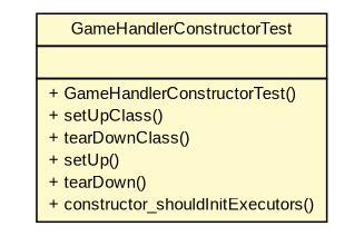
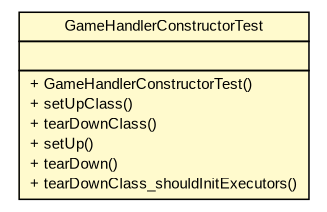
  digraph {
    nodesep=0.25
    ranksep=0.5
    rankdir=LR
-   n1 [fontcolor=black fontname=arial fontsize=10.0 label=<<table title="com.github.tilastokeskus.matertis.core.GameHandlerConstructorTest" border="0" cellborder="1" cellspacing="0" cellpadding="2" port="p" bgcolor="lemonChiffon" href="./GameHandlerConstructorTest.html"> 		<tr><td><table border="0" cellspacing="0" cellpadding="1"> <tr><td align="center" balign="center"> GameHandlerConstructorTest </td></tr> 		</table></td></tr> 		<tr><td><table border="0" cellspacing="0" cellpadding="1"> <tr><td align="left" balign="left">  </td></tr> 		</table></td></tr> 		<tr><td><table border="0" cellspacing="0" cellpadding="1"> <tr><td align="left" balign="left"> + GameHandlerConstructorTest() </td></tr> <tr><td align="left" balign="left"> + setUpClass() </td></tr> <tr><td align="left" balign="left"> + tearDownClass() </td></tr> <tr><td align="left" balign="left"> + setUp() </td></tr> <tr><td align="left" balign="left"> + tearDown() </td></tr> <tr><td align="left" balign="left"> + constructor_shouldInitExecutors() </td></tr> 		</table></td></tr> 		</table>> shape=plaintext]
+   n1 [fontcolor=black fontname=arial fontsize=10.0 label=<<table title="com.github.tilastokeskus.matertis.core.GameHandlerConstructorTest" border="0" cellborder="1" cellspacing="0" cellpadding="2" port="p" bgcolor="lemonChiffon" href="./GameHandlerConstructorTest.html"> 		<tr><td><table border="0" cellspacing="0" cellpadding="1"> <tr><td align="center" balign="center"> GameHandlerConstructorTest </td></tr> 		</table></td></tr> 		<tr><td><table border="0" cellspacing="0" cellpadding="1"> <tr><td align="left" balign="left">  </td></tr> 		</table></td></tr> 		<tr><td><table border="0" cellspacing="0" cellpadding="1"> <tr><td align="left" balign="left"> + GameHandlerConstructorTest() </td></tr> <tr><td align="left" balign="left"> + setUpClass() </td></tr> <tr><td align="left" balign="left"> + tearDownClass() </td></tr> <tr><td align="left" balign="left"> + setUp() </td></tr> <tr><td align="left" balign="left"> + tearDown() </td></tr> <tr><td align="left" balign="left"> + tearDownClass_shouldInitExecutors() </td></tr> 		</table></td></tr> 		</table>> shape=plaintext]
  }
